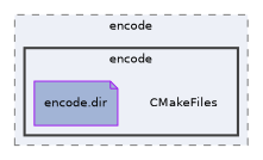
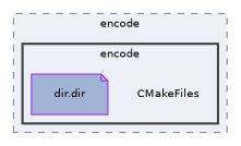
  digraph {
    compound=true
    node [fontname=Helvetica fontsize=10]
    n1 [label=CMakeFiles shape=plaintext color=black]
-   n2 [color=purple fillcolor="#a2b4d6" label="encode.dir" shape=note style="filled,"]
+   n2 [color=purple fillcolor="#a2b4d6" label="dir.dir" shape=note style="filled,"]
    subgraph cluster_1 {
      bgcolor="#edf0f7"
      fontname=Helvetica
      fontsize=10
      label=encode
      pencolor=grey50
      style="filled,dashed,"
      subgraph cluster_2 {
        bgcolor="#edf0f7"
        fontname=Helvetica
        fontsize=10
        pencolor=grey25
        style="filled,bold,"
        n1
        n2
      }
    }
  }
